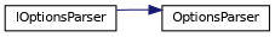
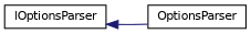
  digraph {
    rankdir=LR
    node [color=black fillcolor=white fontname=Helvetica fontsize=10 shape=record style=filled]
    n1 [height=0.2 label=IOptionsParser width=0.4]
    n2 [height=0.2 label=OptionsParser width=0.4]
-   n2 -> n1 [color=midnightblue dir=back fontname=Helvetica fontsize=10 labelfontname=Helvetica labelfontsize=10 style=solid]
+   n1 -> n2 [color=midnightblue dir=back fontname=Helvetica fontsize=10 labelfontname=Helvetica labelfontsize=10 style=solid]
  }
